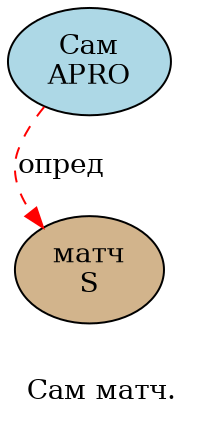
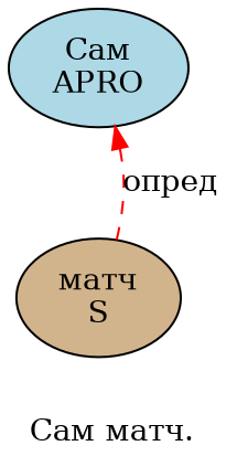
  digraph {
    label="Сам матч."
    node [penwidth=1 shape=ellipse style=filled]
    n1 [fillcolor=lightblue label="Сам\nAPRO"]
    n2 [fillcolor=tan label="матч\nS"]
-   n1 -> n2 [label="опред" color=red style=dashed]
+   n2 -> n1 [label="опред" color=red style=dashed]
  }
